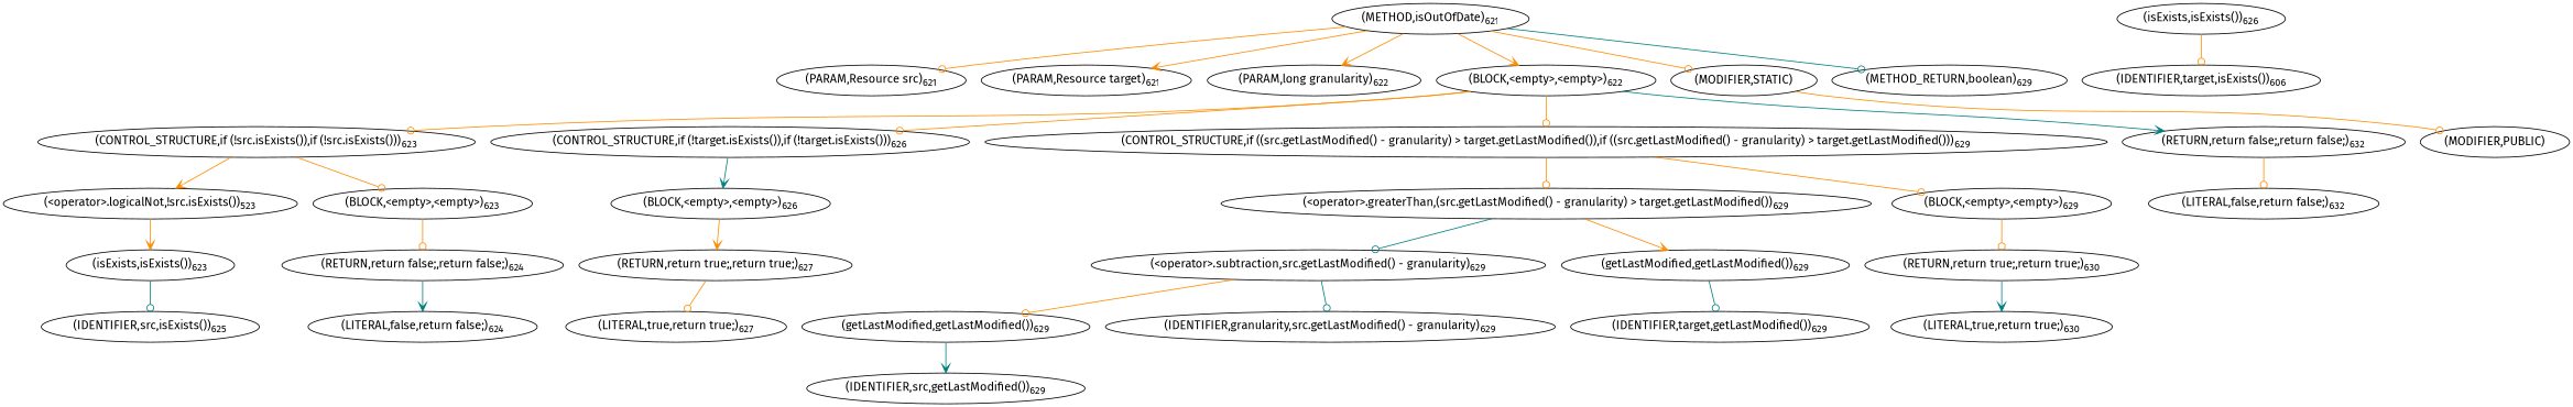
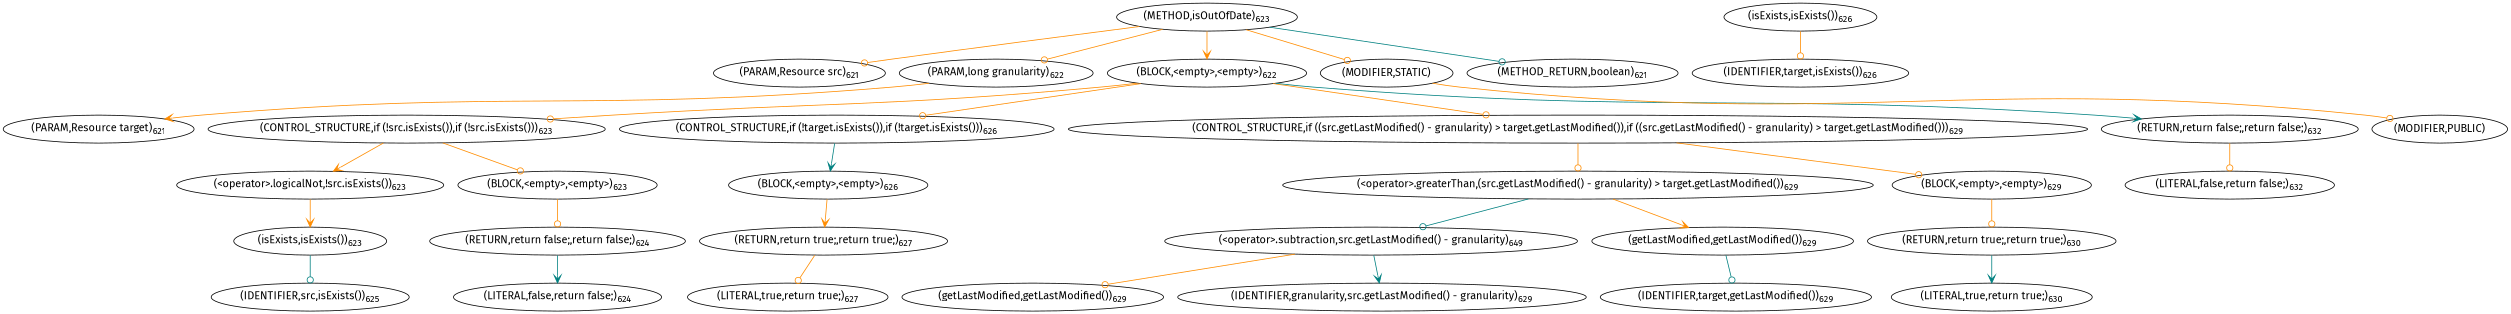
  digraph {
    fontname="Fira Sans"
    node [fontname="Fira Sans"]
    edge [arrowhead=odot color=darkorange fontname="Fira Sans"]
-   n1 [label=<(METHOD,isOutOfDate)<SUB>621</SUB>>]
+   n1 [label=<(METHOD,isOutOfDate)<SUB>623</SUB>>]
    n2 [label=<(PARAM,Resource src)<SUB>621</SUB>>]
    n3 [label=<(PARAM,Resource target)<SUB>621</SUB>>]
    n4 [label=<(PARAM,long granularity)<SUB>622</SUB>>]
    n5 [label=<(BLOCK,&lt;empty&gt;,&lt;empty&gt;)<SUB>622</SUB>>]
    n6 [label=<(MODIFIER,STATIC)>]
-   n7 [label=<(METHOD_RETURN,boolean)<SUB>629</SUB>>]
+   n7 [label=<(METHOD_RETURN,boolean)<SUB>621</SUB>>]
    n8 [label=<(CONTROL_STRUCTURE,if (!src.isExists()),if (!src.isExists()))<SUB>623</SUB>>]
    n9 [label=<(CONTROL_STRUCTURE,if (!target.isExists()),if (!target.isExists()))<SUB>626</SUB>>]
    n10 [label=<(CONTROL_STRUCTURE,if ((src.getLastModified() - granularity) &gt; target.getLastModified()),if ((src.getLastModified() - granularity) &gt; target.getLastModified()))<SUB>629</SUB>>]
    n11 [label=<(RETURN,return false;,return false;)<SUB>632</SUB>>]
    n12 [label=<(MODIFIER,PUBLIC)>]
-   n13 [label=<(&lt;operator&gt;.logicalNot,!src.isExists())<SUB>523</SUB>>]
+   n13 [label=<(&lt;operator&gt;.logicalNot,!src.isExists())<SUB>623</SUB>>]
    n14 [label=<(BLOCK,&lt;empty&gt;,&lt;empty&gt;)<SUB>623</SUB>>]
    n15 [label=<(BLOCK,&lt;empty&gt;,&lt;empty&gt;)<SUB>626</SUB>>]
    n16 [label=<(&lt;operator&gt;.greaterThan,(src.getLastModified() - granularity) &gt; target.getLastModified())<SUB>629</SUB>>]
    n17 [label=<(BLOCK,&lt;empty&gt;,&lt;empty&gt;)<SUB>629</SUB>>]
    n18 [label=<(LITERAL,false,return false;)<SUB>632</SUB>>]
    n19 [label=<(isExists,isExists())<SUB>623</SUB>>]
    n20 [label=<(RETURN,return false;,return false;)<SUB>624</SUB>>]
    n21 [label=<(IDENTIFIER,src,isExists())<SUB>625</SUB>>]
    n22 [label=<(LITERAL,false,return false;)<SUB>624</SUB>>]
    n23 [label=<(RETURN,return true;,return true;)<SUB>627</SUB>>]
    n24 [label=<(isExists,isExists())<SUB>626</SUB>>]
-   n25 [label=<(IDENTIFIER,target,isExists())<SUB>606</SUB>>]
+   n25 [label=<(IDENTIFIER,target,isExists())<SUB>626</SUB>>]
    n26 [label=<(LITERAL,true,return true;)<SUB>627</SUB>>]
-   n27 [label=<(&lt;operator&gt;.subtraction,src.getLastModified() - granularity)<SUB>629</SUB>>]
+   n27 [label=<(&lt;operator&gt;.subtraction,src.getLastModified() - granularity)<SUB>649</SUB>>]
    n28 [label=<(getLastModified,getLastModified())<SUB>629</SUB>>]
    n29 [label=<(RETURN,return true;,return true;)<SUB>630</SUB>>]
    n30 [label=<(getLastModified,getLastModified())<SUB>629</SUB>>]
    n31 [label=<(IDENTIFIER,granularity,src.getLastModified() - granularity)<SUB>629</SUB>>]
    n32 [label=<(IDENTIFIER,target,getLastModified())<SUB>629</SUB>>]
-   n33 [label=<(IDENTIFIER,src,getLastModified())<SUB>629</SUB>>]
    n34 [label=<(LITERAL,true,return true;)<SUB>630</SUB>>]
    n1 -> n2
-   n1 -> n3 [arrowhead=vee]
-   n1 -> n4 [arrowhead=vee]
+   n4 -> n3 [arrowhead=vee]
+   n1 -> n4
    n1 -> n5 [arrowhead=vee]
    n1 -> n6
    n1 -> n7 [color=teal]
    n5 -> n8
    n5 -> n9
    n5 -> n10
    n5 -> n11 [arrowhead=vee color=teal]
    n6 -> n12
    n8 -> n13 [arrowhead=vee]
    n8 -> n14
    n9 -> n15 [arrowhead=vee color=teal]
    n10 -> n16
    n10 -> n17
    n11 -> n18
    n13 -> n19 [arrowhead=vee]
    n14 -> n20
    n15 -> n23 [arrowhead=vee]
    n16 -> n27 [color=teal]
    n16 -> n28 [arrowhead=vee]
    n17 -> n29
    n19 -> n21 [color=teal]
    n20 -> n22 [arrowhead=vee color=teal]
    n23 -> n26
    n24 -> n25
    n27 -> n30
-   n27 -> n31 [color=teal]
+   n27 -> n31 [arrowhead=vee color=teal]
    n28 -> n32 [color=teal]
    n29 -> n34 [arrowhead=vee color=teal]
-   n30 -> n33 [arrowhead=vee color=teal]
  }
